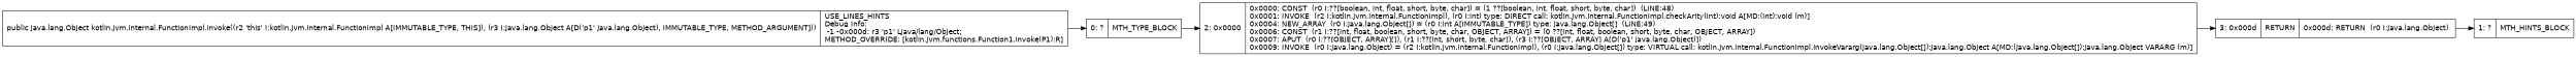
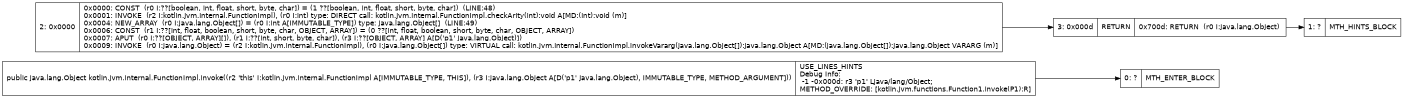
  digraph {
    fontname="DejaVu Sans"
    rankdir=LR
    node [fontname="DejaVu Sans" shape=record]
    edge [fontname="DejaVu Sans"]
-   n1 [label="{0\:\ ?|MTH_TYPE_BLOCK\l}"]
+   n1 [label="{0\:\ ?|MTH_ENTER_BLOCK\l}"]
    n2 [label="{2\:\ 0x0000|0x0000: CONST  (r0 I:??[boolean, int, float, short, byte, char]) = (1 ??[boolean, int, float, short, byte, char])  (LINE:48)\l0x0001: INVOKE  (r2 I:kotlin.jvm.internal.FunctionImpl), (r0 I:int) type: DIRECT call: kotlin.jvm.internal.FunctionImpl.checkArity(int):void A[MD:(int):void (m)]\l0x0004: NEW_ARRAY  (r0 I:java.lang.Object[]) = (r0 I:int A[IMMUTABLE_TYPE]) type: java.lang.Object[]  (LINE:49)\l0x0006: CONST  (r1 I:??[int, float, boolean, short, byte, char, OBJECT, ARRAY]) = (0 ??[int, float, boolean, short, byte, char, OBJECT, ARRAY]) \l0x0007: APUT  (r0 I:??[OBJECT, ARRAY][]), (r1 I:??[int, short, byte, char]), (r3 I:??[OBJECT, ARRAY] A[D('p1' java.lang.Object)]) \l0x0009: INVOKE  (r0 I:java.lang.Object) = (r2 I:kotlin.jvm.internal.FunctionImpl), (r0 I:java.lang.Object[]) type: VIRTUAL call: kotlin.jvm.internal.FunctionImpl.invokeVararg(java.lang.Object[]):java.lang.Object A[MD:(java.lang.Object[]):java.lang.Object VARARG (m)]\l}"]
-   n3 [label="{3\:\ 0x000d|RETURN\l|0x000d: RETURN  (r0 I:java.lang.Object) \l}"]
+   n3 [label="{3\:\ 0x000d|RETURN\l|0x700d: RETURN  (r0 I:java.lang.Object) \l}"]
    n4 [label="{1\:\ ?|MTH_HINTS_BLOCK\l}"]
    n5 [label="{public java.lang.Object kotlin.jvm.internal.FunctionImpl.invoke((r2 'this' I:kotlin.jvm.internal.FunctionImpl A[IMMUTABLE_TYPE, THIS]), (r3 I:java.lang.Object A[D('p1' java.lang.Object), IMMUTABLE_TYPE, METHOD_ARGUMENT]))  | USE_LINES_HINTS\lDebug Info:\l  \-1 \-0x000d: r3 'p1' Ljava\/lang\/Object;\lMETHOD_OVERRIDE: [kotlin.jvm.functions.Function1.invoke(P1):R]\l}"]
-   n1 -> n2
    n2 -> n3
    n3 -> n4
    n5 -> n1
  }
